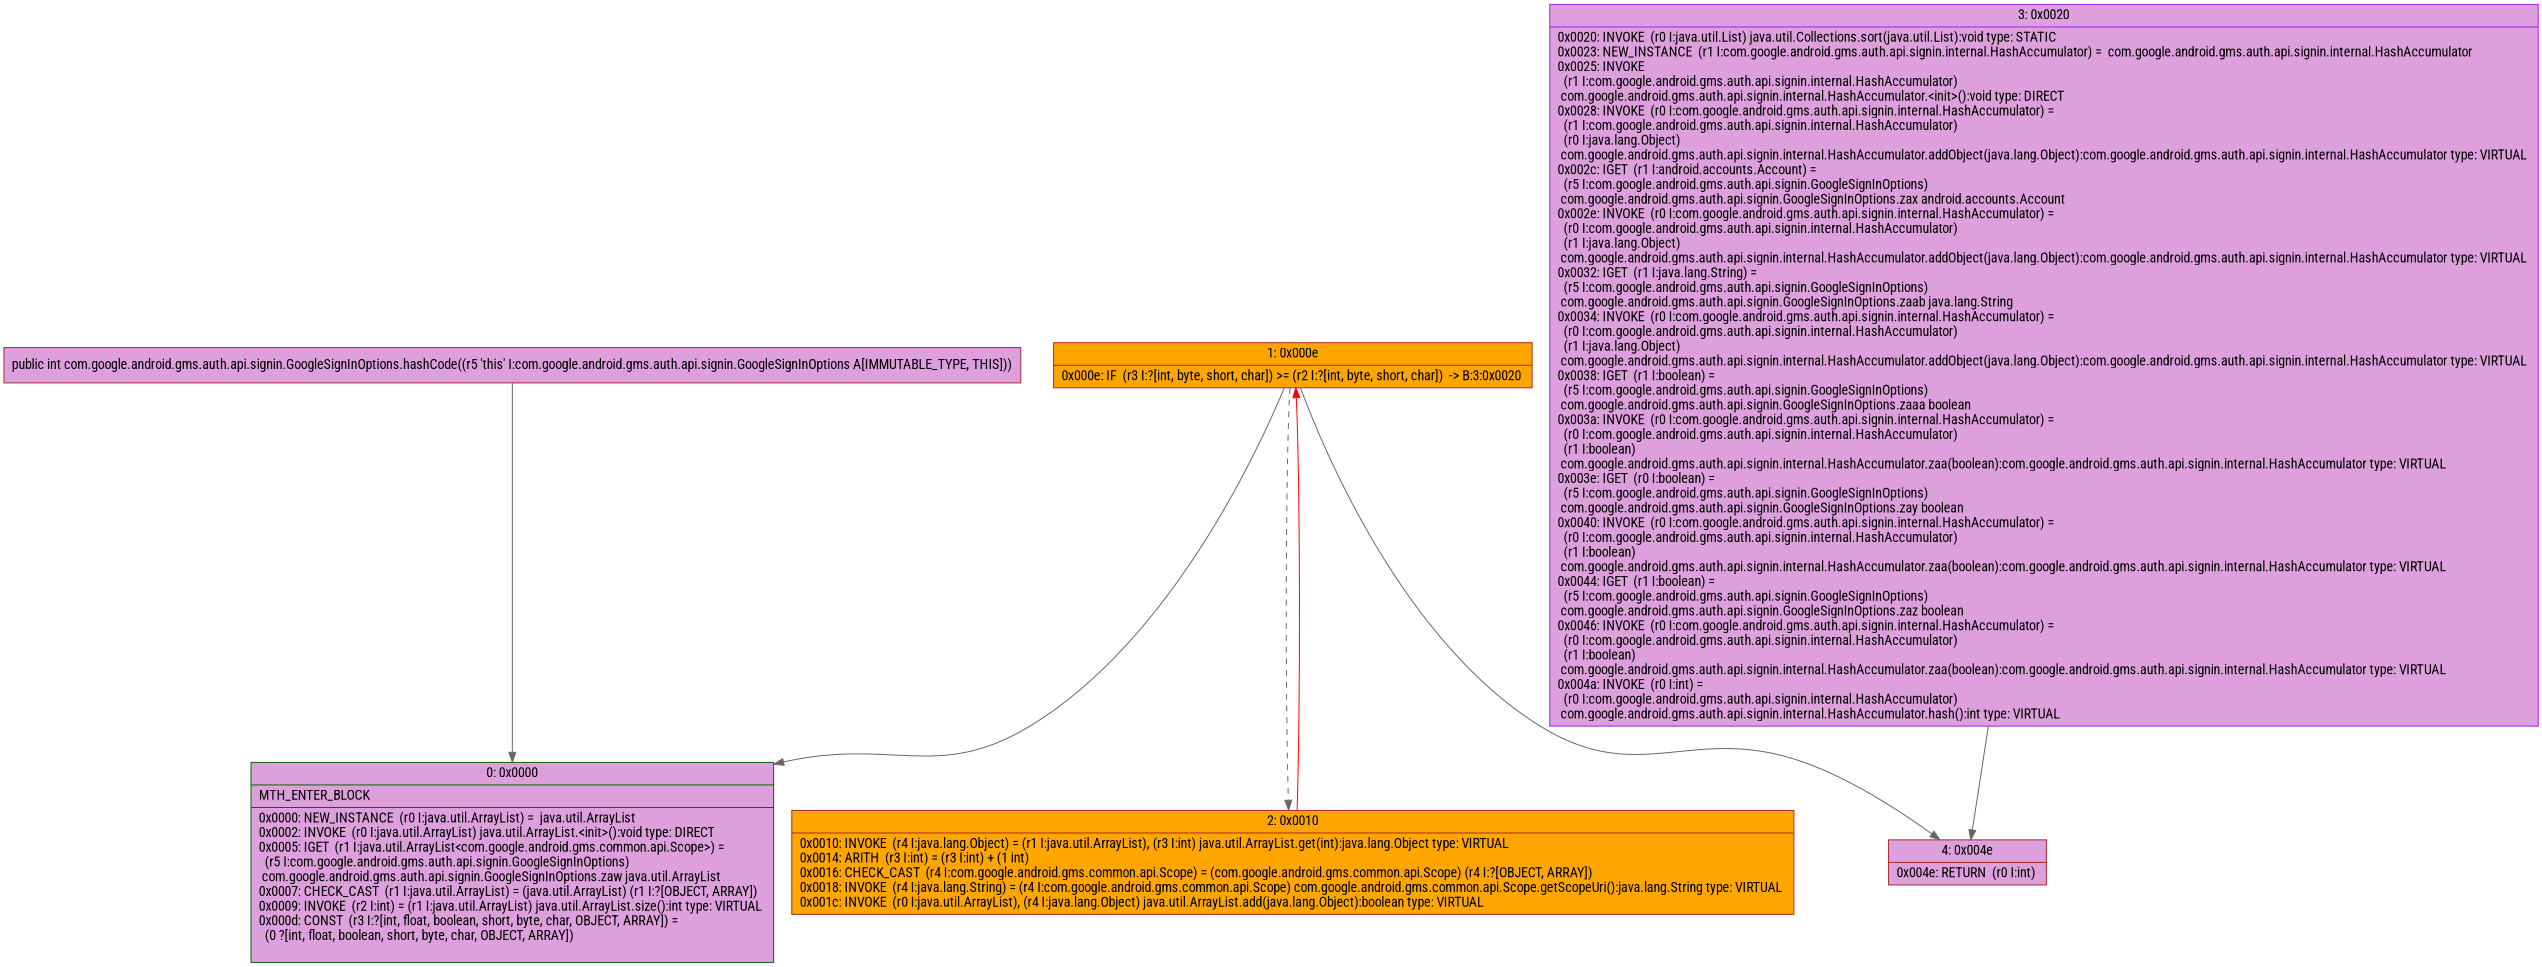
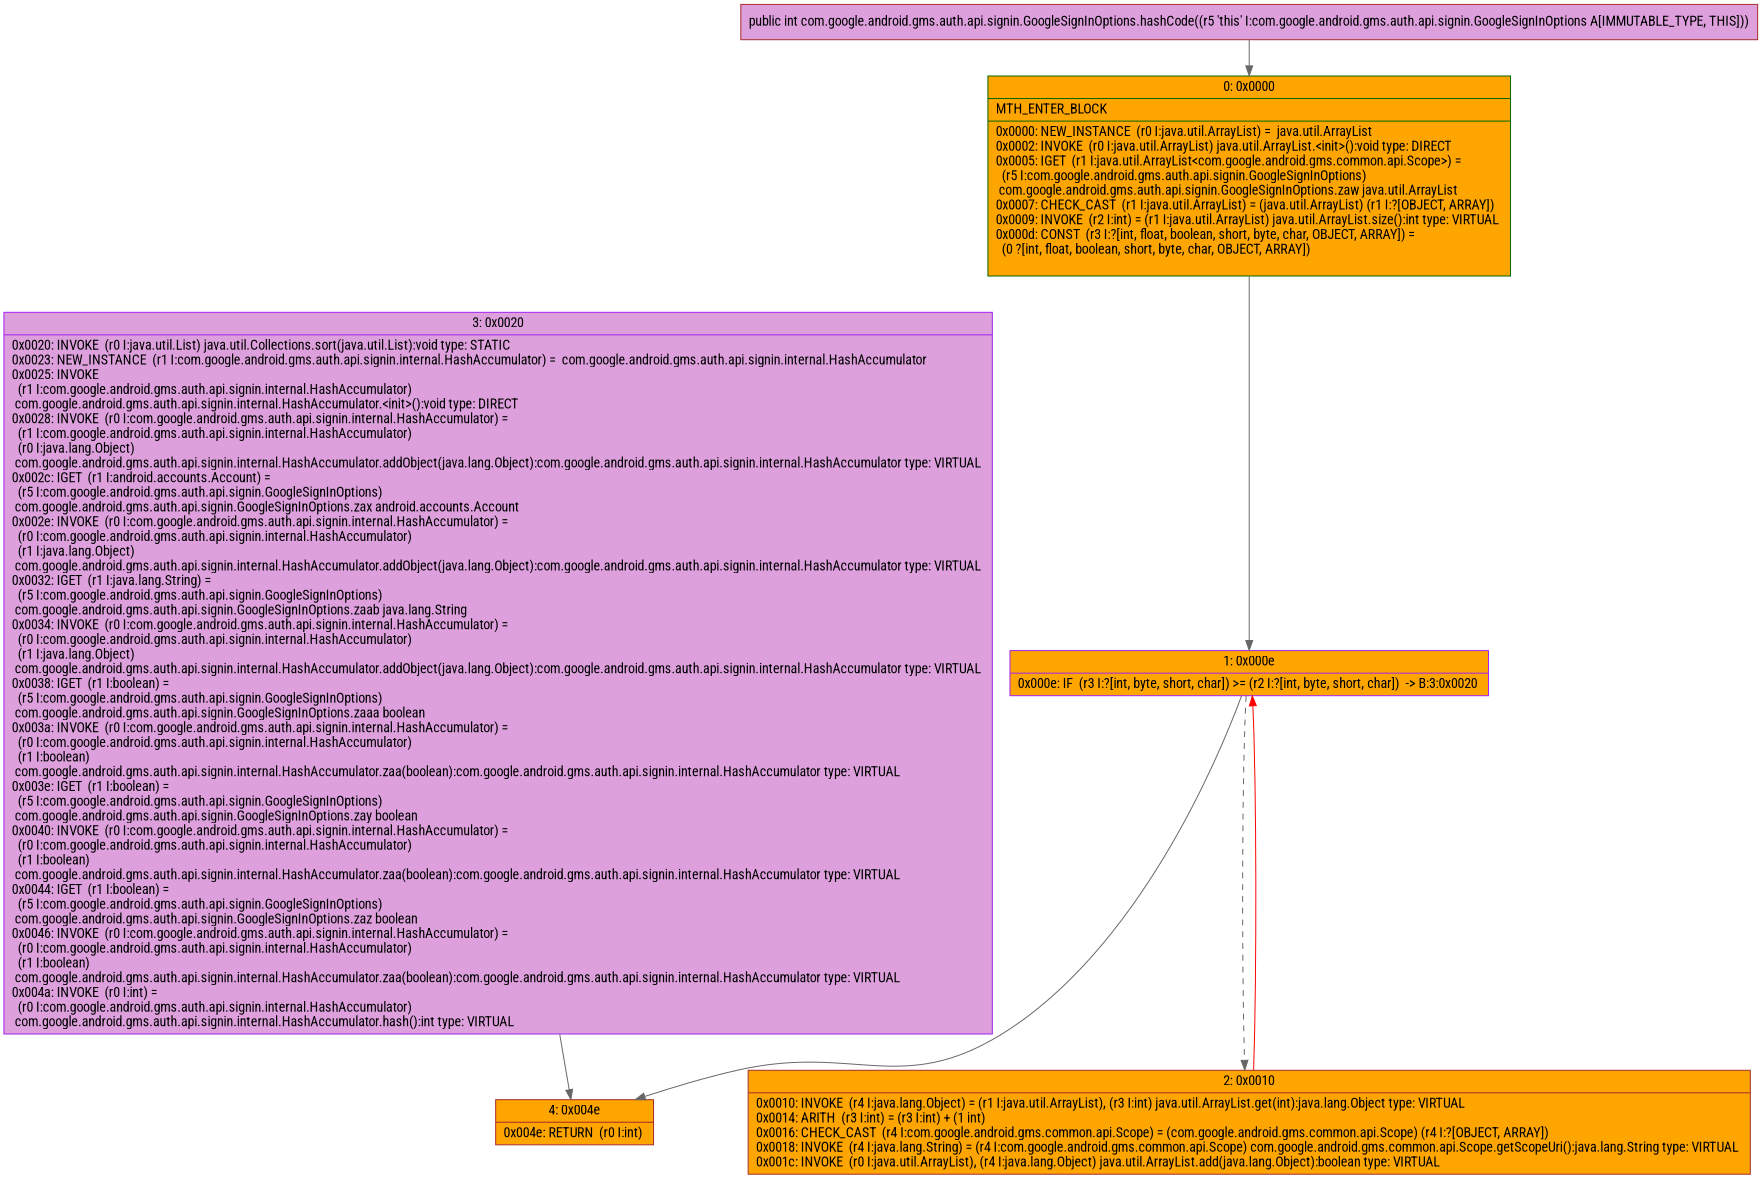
  digraph {
    fontname="Roboto Condensed"
    node [color=brown fillcolor=plum fontname="Roboto Condensed" shape=record style=filled]
    edge [color=gray40 fontname="Roboto Condensed"]
-   n1 [color=darkgreen label="{0\:\ 0x0000|MTH_ENTER_BLOCK\l|0x0000: NEW_INSTANCE  (r0 I:java.util.ArrayList) =  java.util.ArrayList \l0x0002: INVOKE  (r0 I:java.util.ArrayList) java.util.ArrayList.\<init\>():void type: DIRECT \l0x0005: IGET  (r1 I:java.util.ArrayList\<com.google.android.gms.common.api.Scope\>) = \l  (r5 I:com.google.android.gms.auth.api.signin.GoogleSignInOptions)\l com.google.android.gms.auth.api.signin.GoogleSignInOptions.zaw java.util.ArrayList \l0x0007: CHECK_CAST  (r1 I:java.util.ArrayList) = (java.util.ArrayList) (r1 I:?[OBJECT, ARRAY]) \l0x0009: INVOKE  (r2 I:int) = (r1 I:java.util.ArrayList) java.util.ArrayList.size():int type: VIRTUAL \l0x000d: CONST  (r3 I:?[int, float, boolean, short, byte, char, OBJECT, ARRAY]) = \l  (0 ?[int, float, boolean, short, byte, char, OBJECT, ARRAY])\l \l}"]
-   n2 [fillcolor=orange label="{1\:\ 0x000e|0x000e: IF  (r3 I:?[int, byte, short, char]) \>= (r2 I:?[int, byte, short, char])  \-\> B:3:0x0020 \l}"]
+   n1 [color=darkgreen fillcolor=orange label="{0\:\ 0x0000|MTH_ENTER_BLOCK\l|0x0000: NEW_INSTANCE  (r0 I:java.util.ArrayList) =  java.util.ArrayList \l0x0002: INVOKE  (r0 I:java.util.ArrayList) java.util.ArrayList.\<init\>():void type: DIRECT \l0x0005: IGET  (r1 I:java.util.ArrayList\<com.google.android.gms.common.api.Scope\>) = \l  (r5 I:com.google.android.gms.auth.api.signin.GoogleSignInOptions)\l com.google.android.gms.auth.api.signin.GoogleSignInOptions.zaw java.util.ArrayList \l0x0007: CHECK_CAST  (r1 I:java.util.ArrayList) = (java.util.ArrayList) (r1 I:?[OBJECT, ARRAY]) \l0x0009: INVOKE  (r2 I:int) = (r1 I:java.util.ArrayList) java.util.ArrayList.size():int type: VIRTUAL \l0x000d: CONST  (r3 I:?[int, float, boolean, short, byte, char, OBJECT, ARRAY]) = \l  (0 ?[int, float, boolean, short, byte, char, OBJECT, ARRAY])\l \l}"]
+   n2 [color=purple fillcolor=orange label="{1\:\ 0x000e|0x000e: IF  (r3 I:?[int, byte, short, char]) \>= (r2 I:?[int, byte, short, char])  \-\> B:3:0x0020 \l}"]
    n3 [fillcolor=orange label="{2\:\ 0x0010|0x0010: INVOKE  (r4 I:java.lang.Object) = (r1 I:java.util.ArrayList), (r3 I:int) java.util.ArrayList.get(int):java.lang.Object type: VIRTUAL \l0x0014: ARITH  (r3 I:int) = (r3 I:int) + (1 int) \l0x0016: CHECK_CAST  (r4 I:com.google.android.gms.common.api.Scope) = (com.google.android.gms.common.api.Scope) (r4 I:?[OBJECT, ARRAY]) \l0x0018: INVOKE  (r4 I:java.lang.String) = (r4 I:com.google.android.gms.common.api.Scope) com.google.android.gms.common.api.Scope.getScopeUri():java.lang.String type: VIRTUAL \l0x001c: INVOKE  (r0 I:java.util.ArrayList), (r4 I:java.lang.Object) java.util.ArrayList.add(java.lang.Object):boolean type: VIRTUAL \l}"]
-   n4 [label="{4\:\ 0x004e|0x004e: RETURN  (r0 I:int) \l}"]
-   n5 [color=purple label="{3\:\ 0x0020|0x0020: INVOKE  (r0 I:java.util.List) java.util.Collections.sort(java.util.List):void type: STATIC \l0x0023: NEW_INSTANCE  (r1 I:com.google.android.gms.auth.api.signin.internal.HashAccumulator) =  com.google.android.gms.auth.api.signin.internal.HashAccumulator \l0x0025: INVOKE  \l  (r1 I:com.google.android.gms.auth.api.signin.internal.HashAccumulator)\l com.google.android.gms.auth.api.signin.internal.HashAccumulator.\<init\>():void type: DIRECT \l0x0028: INVOKE  (r0 I:com.google.android.gms.auth.api.signin.internal.HashAccumulator) = \l  (r1 I:com.google.android.gms.auth.api.signin.internal.HashAccumulator)\l  (r0 I:java.lang.Object)\l com.google.android.gms.auth.api.signin.internal.HashAccumulator.addObject(java.lang.Object):com.google.android.gms.auth.api.signin.internal.HashAccumulator type: VIRTUAL \l0x002c: IGET  (r1 I:android.accounts.Account) = \l  (r5 I:com.google.android.gms.auth.api.signin.GoogleSignInOptions)\l com.google.android.gms.auth.api.signin.GoogleSignInOptions.zax android.accounts.Account \l0x002e: INVOKE  (r0 I:com.google.android.gms.auth.api.signin.internal.HashAccumulator) = \l  (r0 I:com.google.android.gms.auth.api.signin.internal.HashAccumulator)\l  (r1 I:java.lang.Object)\l com.google.android.gms.auth.api.signin.internal.HashAccumulator.addObject(java.lang.Object):com.google.android.gms.auth.api.signin.internal.HashAccumulator type: VIRTUAL \l0x0032: IGET  (r1 I:java.lang.String) = \l  (r5 I:com.google.android.gms.auth.api.signin.GoogleSignInOptions)\l com.google.android.gms.auth.api.signin.GoogleSignInOptions.zaab java.lang.String \l0x0034: INVOKE  (r0 I:com.google.android.gms.auth.api.signin.internal.HashAccumulator) = \l  (r0 I:com.google.android.gms.auth.api.signin.internal.HashAccumulator)\l  (r1 I:java.lang.Object)\l com.google.android.gms.auth.api.signin.internal.HashAccumulator.addObject(java.lang.Object):com.google.android.gms.auth.api.signin.internal.HashAccumulator type: VIRTUAL \l0x0038: IGET  (r1 I:boolean) = \l  (r5 I:com.google.android.gms.auth.api.signin.GoogleSignInOptions)\l com.google.android.gms.auth.api.signin.GoogleSignInOptions.zaaa boolean \l0x003a: INVOKE  (r0 I:com.google.android.gms.auth.api.signin.internal.HashAccumulator) = \l  (r0 I:com.google.android.gms.auth.api.signin.internal.HashAccumulator)\l  (r1 I:boolean)\l com.google.android.gms.auth.api.signin.internal.HashAccumulator.zaa(boolean):com.google.android.gms.auth.api.signin.internal.HashAccumulator type: VIRTUAL \l0x003e: IGET  (r0 I:boolean) = \l  (r5 I:com.google.android.gms.auth.api.signin.GoogleSignInOptions)\l com.google.android.gms.auth.api.signin.GoogleSignInOptions.zay boolean \l0x0040: INVOKE  (r0 I:com.google.android.gms.auth.api.signin.internal.HashAccumulator) = \l  (r0 I:com.google.android.gms.auth.api.signin.internal.HashAccumulator)\l  (r1 I:boolean)\l com.google.android.gms.auth.api.signin.internal.HashAccumulator.zaa(boolean):com.google.android.gms.auth.api.signin.internal.HashAccumulator type: VIRTUAL \l0x0044: IGET  (r1 I:boolean) = \l  (r5 I:com.google.android.gms.auth.api.signin.GoogleSignInOptions)\l com.google.android.gms.auth.api.signin.GoogleSignInOptions.zaz boolean \l0x0046: INVOKE  (r0 I:com.google.android.gms.auth.api.signin.internal.HashAccumulator) = \l  (r0 I:com.google.android.gms.auth.api.signin.internal.HashAccumulator)\l  (r1 I:boolean)\l com.google.android.gms.auth.api.signin.internal.HashAccumulator.zaa(boolean):com.google.android.gms.auth.api.signin.internal.HashAccumulator type: VIRTUAL \l0x004a: INVOKE  (r0 I:int) = \l  (r0 I:com.google.android.gms.auth.api.signin.internal.HashAccumulator)\l com.google.android.gms.auth.api.signin.internal.HashAccumulator.hash():int type: VIRTUAL \l}"]
+   n4 [fillcolor=orange label="{4\:\ 0x004e|0x004e: RETURN  (r0 I:int) \l}"]
+   n5 [color=purple label="{3\:\ 0x0020|0x0020: INVOKE  (r0 I:java.util.List) java.util.Collections.sort(java.util.List):void type: STATIC \l0x0023: NEW_INSTANCE  (r1 I:com.google.android.gms.auth.api.signin.internal.HashAccumulator) =  com.google.android.gms.auth.api.signin.internal.HashAccumulator \l0x0025: INVOKE  \l  (r1 I:com.google.android.gms.auth.api.signin.internal.HashAccumulator)\l com.google.android.gms.auth.api.signin.internal.HashAccumulator.\<init\>():void type: DIRECT \l0x0028: INVOKE  (r0 I:com.google.android.gms.auth.api.signin.internal.HashAccumulator) = \l  (r1 I:com.google.android.gms.auth.api.signin.internal.HashAccumulator)\l  (r0 I:java.lang.Object)\l com.google.android.gms.auth.api.signin.internal.HashAccumulator.addObject(java.lang.Object):com.google.android.gms.auth.api.signin.internal.HashAccumulator type: VIRTUAL \l0x002c: IGET  (r1 I:android.accounts.Account) = \l  (r5 I:com.google.android.gms.auth.api.signin.GoogleSignInOptions)\l com.google.android.gms.auth.api.signin.GoogleSignInOptions.zax android.accounts.Account \l0x002e: INVOKE  (r0 I:com.google.android.gms.auth.api.signin.internal.HashAccumulator) = \l  (r0 I:com.google.android.gms.auth.api.signin.internal.HashAccumulator)\l  (r1 I:java.lang.Object)\l com.google.android.gms.auth.api.signin.internal.HashAccumulator.addObject(java.lang.Object):com.google.android.gms.auth.api.signin.internal.HashAccumulator type: VIRTUAL \l0x0032: IGET  (r1 I:java.lang.String) = \l  (r5 I:com.google.android.gms.auth.api.signin.GoogleSignInOptions)\l com.google.android.gms.auth.api.signin.GoogleSignInOptions.zaab java.lang.String \l0x0034: INVOKE  (r0 I:com.google.android.gms.auth.api.signin.internal.HashAccumulator) = \l  (r0 I:com.google.android.gms.auth.api.signin.internal.HashAccumulator)\l  (r1 I:java.lang.Object)\l com.google.android.gms.auth.api.signin.internal.HashAccumulator.addObject(java.lang.Object):com.google.android.gms.auth.api.signin.internal.HashAccumulator type: VIRTUAL \l0x0038: IGET  (r1 I:boolean) = \l  (r5 I:com.google.android.gms.auth.api.signin.GoogleSignInOptions)\l com.google.android.gms.auth.api.signin.GoogleSignInOptions.zaaa boolean \l0x003a: INVOKE  (r0 I:com.google.android.gms.auth.api.signin.internal.HashAccumulator) = \l  (r0 I:com.google.android.gms.auth.api.signin.internal.HashAccumulator)\l  (r1 I:boolean)\l com.google.android.gms.auth.api.signin.internal.HashAccumulator.zaa(boolean):com.google.android.gms.auth.api.signin.internal.HashAccumulator type: VIRTUAL \l0x003e: IGET  (r1 I:boolean) = \l  (r5 I:com.google.android.gms.auth.api.signin.GoogleSignInOptions)\l com.google.android.gms.auth.api.signin.GoogleSignInOptions.zay boolean \l0x0040: INVOKE  (r0 I:com.google.android.gms.auth.api.signin.internal.HashAccumulator) = \l  (r0 I:com.google.android.gms.auth.api.signin.internal.HashAccumulator)\l  (r1 I:boolean)\l com.google.android.gms.auth.api.signin.internal.HashAccumulator.zaa(boolean):com.google.android.gms.auth.api.signin.internal.HashAccumulator type: VIRTUAL \l0x0044: IGET  (r1 I:boolean) = \l  (r5 I:com.google.android.gms.auth.api.signin.GoogleSignInOptions)\l com.google.android.gms.auth.api.signin.GoogleSignInOptions.zaz boolean \l0x0046: INVOKE  (r0 I:com.google.android.gms.auth.api.signin.internal.HashAccumulator) = \l  (r0 I:com.google.android.gms.auth.api.signin.internal.HashAccumulator)\l  (r1 I:boolean)\l com.google.android.gms.auth.api.signin.internal.HashAccumulator.zaa(boolean):com.google.android.gms.auth.api.signin.internal.HashAccumulator type: VIRTUAL \l0x004a: INVOKE  (r0 I:int) = \l  (r0 I:com.google.android.gms.auth.api.signin.internal.HashAccumulator)\l com.google.android.gms.auth.api.signin.internal.HashAccumulator.hash():int type: VIRTUAL \l}"]
    n6 [label="{public int com.google.android.gms.auth.api.signin.GoogleSignInOptions.hashCode((r5 'this' I:com.google.android.gms.auth.api.signin.GoogleSignInOptions A[IMMUTABLE_TYPE, THIS])) }"]
-   n2 -> n1
+   n1 -> n2
    n2 -> n3 [style=dashed]
    n2 -> n4
    n3 -> n2 [color=red]
    n5 -> n4
    n6 -> n1
  }
